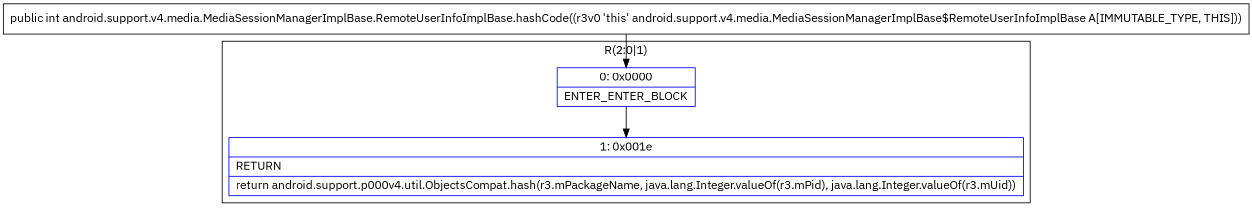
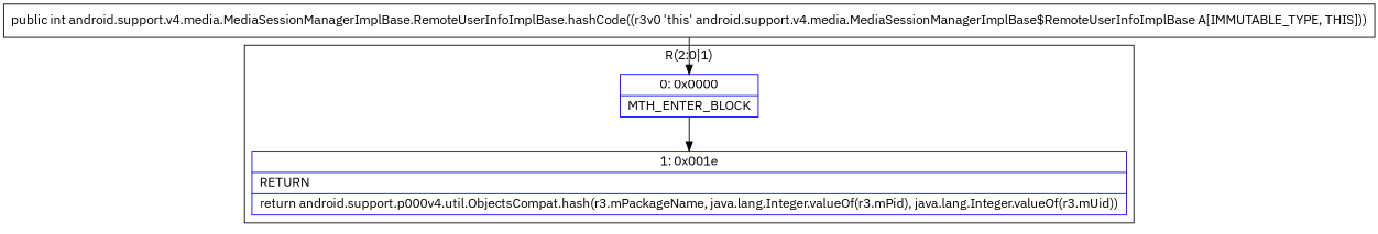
  digraph {
    fontname="IBM Plex Sans"
    node [color=blue shape=record fontname="IBM Plex Sans"]
    edge [fontname="IBM Plex Sans"]
-   n1 [label="{0\:\ 0x0000|ENTER_ENTER_BLOCK\l}"]
+   n1 [label="{0\:\ 0x0000|MTH_ENTER_BLOCK\l}"]
    n2 [label="{1\:\ 0x001e|RETURN\l|return android.support.p000v4.util.ObjectsCompat.hash(r3.mPackageName, java.lang.Integer.valueOf(r3.mPid), java.lang.Integer.valueOf(r3.mUid))\l}"]
    n3 [label="{public int android.support.v4.media.MediaSessionManagerImplBase.RemoteUserInfoImplBase.hashCode((r3v0 'this' android.support.v4.media.MediaSessionManagerImplBase$RemoteUserInfoImplBase A[IMMUTABLE_TYPE, THIS])) }" color=""]
    subgraph cluster_1 {
      label="R(2:0|1)"
      n1
      n2
    }
    n1 -> n2
    n3 -> n1
  }
